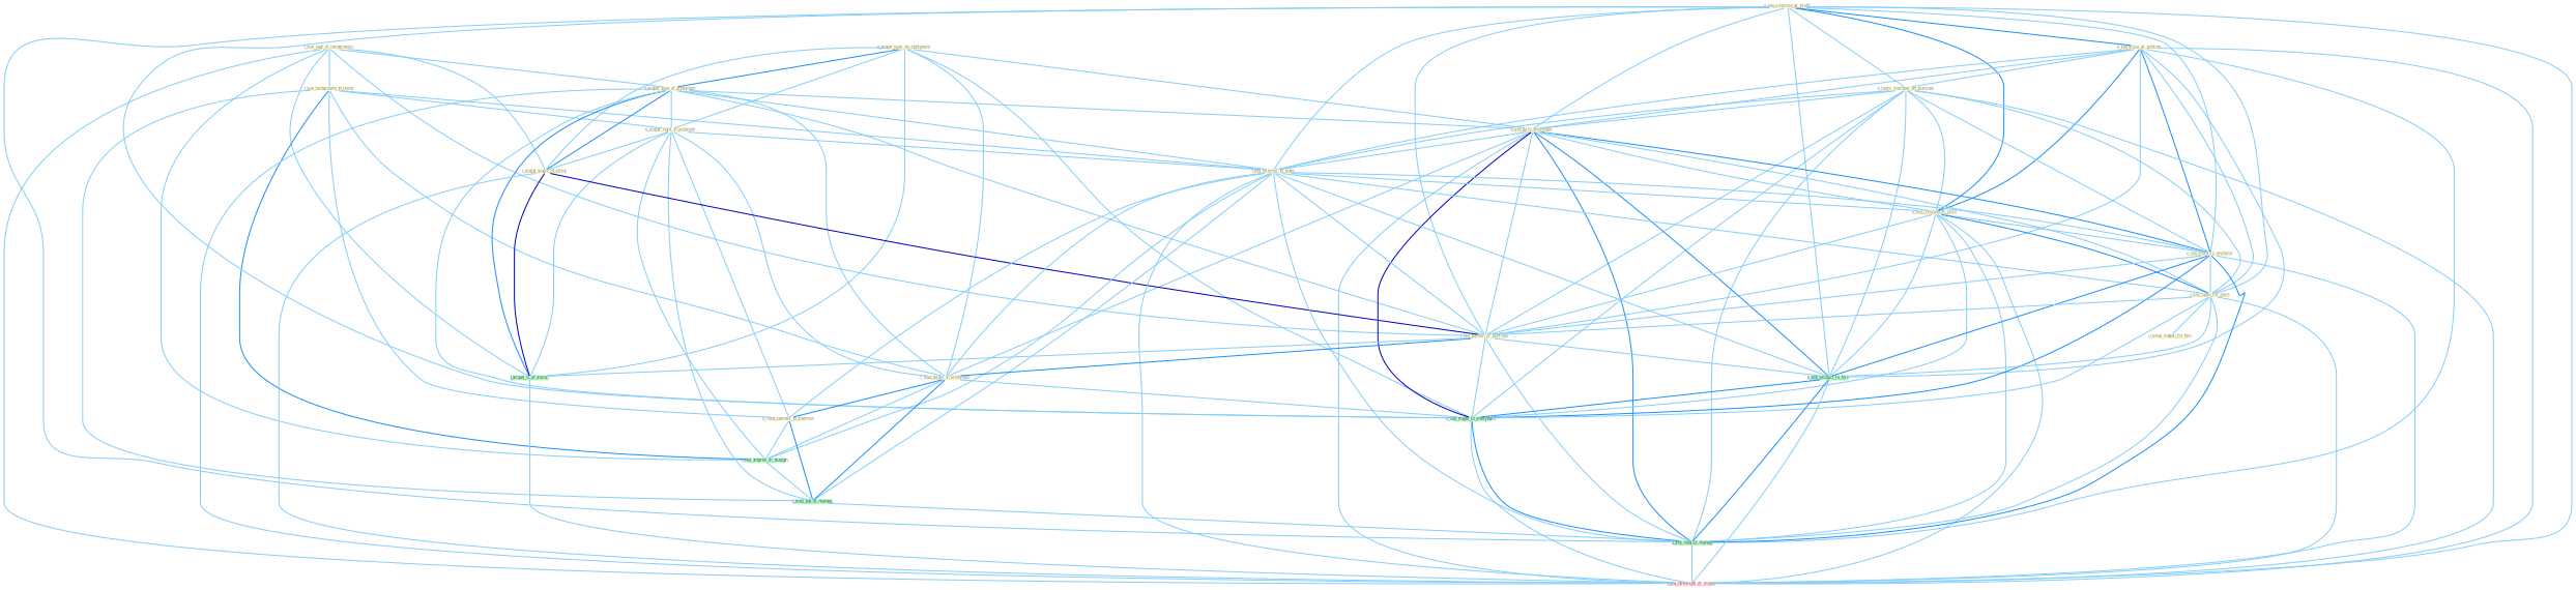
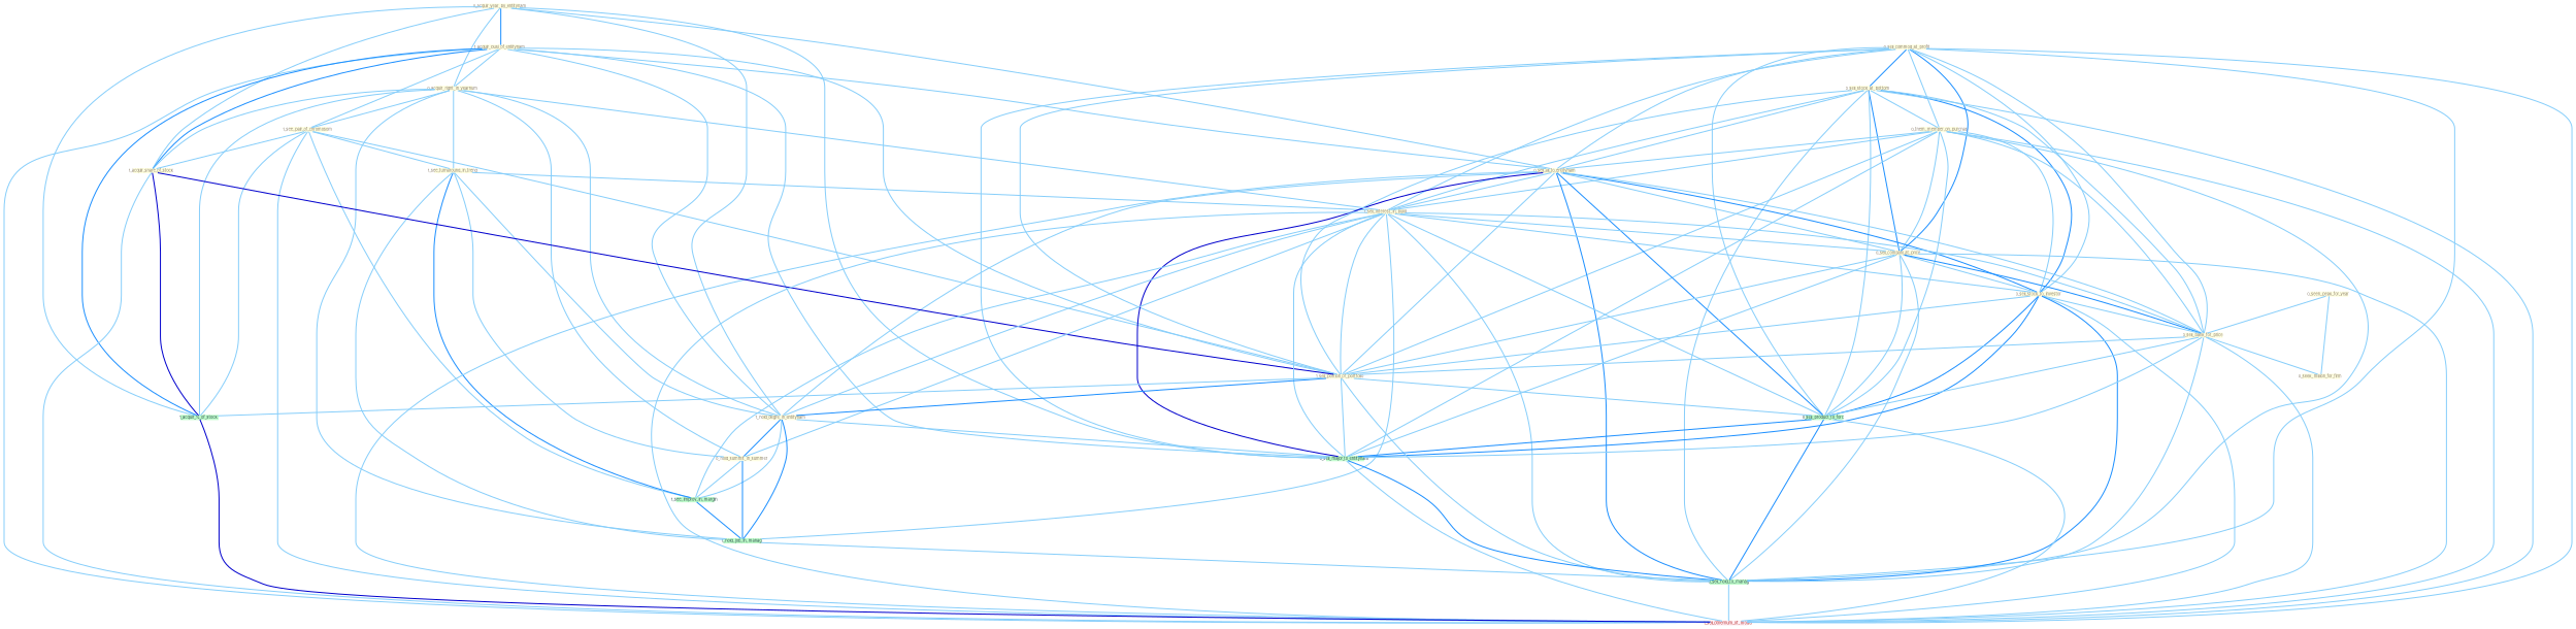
  graph {
    fontname=Inter
    node [color="#ffffe0" fixedsize=true fontcolor="#8b7d6b" fontname=Inter fontsize=4 shape=polygon style=filled]
    edge [color="#87cefa" fontname=Inter w=1]
    "0_acquir_year_by_entitynam " [height=.06 width=.5]
    "1_see_pair_of_chromosom " [height=.06 width=.5]
    "1_see_turnaround_in_trend " [height=.06 width=.5]
    "0_sell_commod_at_profit " [height=.06 width=.5]
    "0_sell_stock_at_bottom " [height=.06 width=.5]
    "1_acquir_busi_of_entitynam " [height=.06 width=.5]
    n7 [height=.06 label="0_them_member_on_purchas" width=.5]
    "0_sell_all_to_entitynam " [height=.06 width=.5]
    "0_acquir_right_in_yearnum " [height=.06 width=.5]
    "1_acquir_share_of_stock " [height=.06 width=.5]
+   "0_seen_peak_for_year " [height=.06 width=.5]
    "1_sell_interest_in_build " [height=.06 width=.5]
    "0_sell_compani_at_price " [height=.06 width=.5]
    "1_hold_degre_in_entitynam " [height=.06 width=.5]
    "0_sell_stock_to_investor " [height=.06 width=.5]
    "0_sell_bank_for_price " [height=.06 width=.5]
    "0_seek_million_for_firm " [height=.06 width=.5]
    "0_hold_summit_in_summer " [height=.06 width=.5]
    "1_sell_portion_of_portfolio " [height=.06 width=.5]
    "1_sell_othernum_of_model " [color="#fff0f5" fontcolor="#b22222" height=.06 width=.5]
    "1_acquir_%_of_stock " [color="#BDFCC9" fontcolor="#2f4f4f" height=.06 width=.5]
    "0_sell_major_to_entitynam " [color="#BDFCC9" fontcolor="#2f4f4f" height=.06 width=.5]
    "1_see_improv_in_margin " [color="#BDFCC9" fontcolor="#2f4f4f" height=.06 width=.5]
    "1_hold_job_in_manag " [color="#BDFCC9" fontcolor="#2f4f4f" height=.06 width=.5]
    "0_sell_product_to_forc " [color="#BDFCC9" fontcolor="#2f4f4f" height=.06 width=.5]
    n26 [color="#BDFCC9" fontcolor="#2f4f4f" height=.06 label="0_sell_hold_to_manag" width=.5]
    subgraph sub_1 {
      "0_acquir_year_by_entitynam "
      "1_see_pair_of_chromosom "
      "1_see_turnaround_in_trend "
      "0_sell_commod_at_profit "
      "0_sell_stock_at_bottom "
      "1_acquir_busi_of_entitynam "
      n7
      "0_sell_all_to_entitynam "
      "0_acquir_right_in_yearnum "
      "1_acquir_share_of_stock "
+     "0_seen_peak_for_year "
      "1_sell_interest_in_build "
      "0_sell_compani_at_price "
      "1_hold_degre_in_entitynam "
      "0_sell_stock_to_investor "
      "0_sell_bank_for_price "
      "0_seek_million_for_firm "
      "0_hold_summit_in_summer "
      "1_sell_portion_of_portfolio "
    }
    subgraph sub_2 {
      "1_sell_othernum_of_model "
    }
    "0_acquir_year_by_entitynam " -- "1_acquir_busi_of_entitynam " [color="#1e90ff" w=2]
    "0_acquir_year_by_entitynam " -- "0_sell_all_to_entitynam "
    "0_acquir_year_by_entitynam " -- "0_acquir_right_in_yearnum "
    "0_acquir_year_by_entitynam " -- "1_acquir_share_of_stock "
    "0_acquir_year_by_entitynam " -- "1_hold_degre_in_entitynam "
    "0_acquir_year_by_entitynam " -- "1_acquir_%_of_stock "
    "0_acquir_year_by_entitynam " -- "0_sell_major_to_entitynam "
    "1_see_pair_of_chromosom " -- "1_see_turnaround_in_trend "
    "1_see_pair_of_chromosom " -- "1_acquir_busi_of_entitynam "
    "1_see_pair_of_chromosom " -- "1_acquir_share_of_stock "
    "1_see_pair_of_chromosom " -- "1_sell_portion_of_portfolio "
    "1_see_pair_of_chromosom " -- "1_sell_othernum_of_model "
    "1_see_pair_of_chromosom " -- "1_acquir_%_of_stock "
    "1_see_pair_of_chromosom " -- "1_see_improv_in_margin "
    "1_see_turnaround_in_trend " -- "0_acquir_right_in_yearnum "
    "1_see_turnaround_in_trend " -- "1_sell_interest_in_build "
    "1_see_turnaround_in_trend " -- "1_hold_degre_in_entitynam "
    "1_see_turnaround_in_trend " -- "0_hold_summit_in_summer "
    "1_see_turnaround_in_trend " -- "1_see_improv_in_margin " [color="#1e90ff" w=2]
    "1_see_turnaround_in_trend " -- "1_hold_job_in_manag "
    "0_sell_commod_at_profit " -- "0_sell_stock_at_bottom " [color="#1e90ff" w=2]
    "0_sell_commod_at_profit " -- n7
    "0_sell_commod_at_profit " -- "0_sell_all_to_entitynam "
    "0_sell_commod_at_profit " -- "1_sell_interest_in_build "
    "0_sell_commod_at_profit " -- "0_sell_compani_at_price " [color="#1e90ff" w=2]
    "0_sell_commod_at_profit " -- "0_sell_stock_to_investor "
    "0_sell_commod_at_profit " -- "0_sell_bank_for_price "
    "0_sell_commod_at_profit " -- "1_sell_portion_of_portfolio "
    "0_sell_commod_at_profit " -- "1_sell_othernum_of_model "
    "0_sell_commod_at_profit " -- "0_sell_major_to_entitynam "
    "0_sell_commod_at_profit " -- "0_sell_product_to_forc "
    "0_sell_commod_at_profit " -- n26
    "0_sell_stock_at_bottom " -- n7
    "0_sell_stock_at_bottom " -- "0_sell_all_to_entitynam "
    "0_sell_stock_at_bottom " -- "1_sell_interest_in_build "
    "0_sell_stock_at_bottom " -- "0_sell_compani_at_price " [color="#1e90ff" w=2]
    "0_sell_stock_at_bottom " -- "0_sell_stock_to_investor " [color="#1e90ff" w=2]
    "0_sell_stock_at_bottom " -- "0_sell_bank_for_price "
    "0_sell_stock_at_bottom " -- "1_sell_portion_of_portfolio "
    "0_sell_stock_at_bottom " -- "1_sell_othernum_of_model "
    "0_sell_stock_at_bottom " -- "0_sell_product_to_forc "
    "0_sell_stock_at_bottom " -- n26
    "1_acquir_busi_of_entitynam " -- "0_sell_all_to_entitynam "
    "1_acquir_busi_of_entitynam " -- "0_acquir_right_in_yearnum "
    "1_acquir_busi_of_entitynam " -- "1_acquir_share_of_stock " [color="#1e90ff" w=2]
    "1_acquir_busi_of_entitynam " -- "1_hold_degre_in_entitynam "
    "1_acquir_busi_of_entitynam " -- "1_sell_portion_of_portfolio "
    "1_acquir_busi_of_entitynam " -- "1_sell_othernum_of_model "
    "1_acquir_busi_of_entitynam " -- "1_acquir_%_of_stock " [color="#1e90ff" w=2]
    "1_acquir_busi_of_entitynam " -- "0_sell_major_to_entitynam "
    n7 -- "0_sell_all_to_entitynam "
    n7 -- "1_sell_interest_in_build "
    n7 -- "0_sell_compani_at_price "
    n7 -- "0_sell_stock_to_investor "
    n7 -- "0_sell_bank_for_price "
    n7 -- "1_sell_portion_of_portfolio "
    n7 -- "1_sell_othernum_of_model "
    n7 -- "0_sell_major_to_entitynam "
    n7 -- "0_sell_product_to_forc "
    n7 -- n26
    "0_sell_all_to_entitynam " -- "1_sell_interest_in_build "
    "0_sell_all_to_entitynam " -- "0_sell_compani_at_price "
    "0_sell_all_to_entitynam " -- "1_hold_degre_in_entitynam "
    "0_sell_all_to_entitynam " -- "0_sell_stock_to_investor " [color="#1e90ff" w=2]
    "0_sell_all_to_entitynam " -- "0_sell_bank_for_price "
    "0_sell_all_to_entitynam " -- "1_sell_portion_of_portfolio "
    "0_sell_all_to_entitynam " -- "1_sell_othernum_of_model "
    "0_sell_all_to_entitynam " -- "0_sell_major_to_entitynam " [color="#0000cd" w=3]
    "0_sell_all_to_entitynam " -- "0_sell_product_to_forc " [color="#1e90ff" w=2]
    "0_sell_all_to_entitynam " -- n26 [color="#1e90ff" w=2]
    "0_acquir_right_in_yearnum " -- "1_acquir_share_of_stock "
    "0_acquir_right_in_yearnum " -- "1_sell_interest_in_build "
    "0_acquir_right_in_yearnum " -- "1_hold_degre_in_entitynam "
    "0_acquir_right_in_yearnum " -- "0_hold_summit_in_summer "
    "0_acquir_right_in_yearnum " -- "1_acquir_%_of_stock "
-   "0_acquir_right_in_yearnum " -- "1_see_improv_in_margin "
+   "0_acquir_right_in_yearnum " -- "1_see_pair_of_chromosom "
    "0_acquir_right_in_yearnum " -- "1_hold_job_in_manag "
    "1_acquir_share_of_stock " -- "1_sell_portion_of_portfolio " [color="#0000cd"]
    "1_acquir_share_of_stock " -- "1_sell_othernum_of_model "
    "1_acquir_share_of_stock " -- "1_acquir_%_of_stock " [color="#0000cd" w=3]
+   "0_seen_peak_for_year " -- "0_sell_bank_for_price "
+   "0_seen_peak_for_year " -- "0_seek_million_for_firm "
    "1_sell_interest_in_build " -- "0_sell_compani_at_price "
    "1_sell_interest_in_build " -- "1_hold_degre_in_entitynam "
    "1_sell_interest_in_build " -- "0_sell_stock_to_investor "
    "1_sell_interest_in_build " -- "0_sell_bank_for_price "
    "1_sell_interest_in_build " -- "0_hold_summit_in_summer "
    "1_sell_interest_in_build " -- "1_sell_portion_of_portfolio "
    "1_sell_interest_in_build " -- "1_sell_othernum_of_model "
-   "1_sell_interest_in_build " -- "1_acquir_busi_of_entitynam "
+   "1_sell_interest_in_build " -- "0_sell_major_to_entitynam "
    "1_sell_interest_in_build " -- "1_see_improv_in_margin "
    "1_sell_interest_in_build " -- "1_hold_job_in_manag "
    "1_sell_interest_in_build " -- "0_sell_product_to_forc "
    "1_sell_interest_in_build " -- n26
    "0_sell_compani_at_price " -- "0_sell_stock_to_investor "
    "0_sell_compani_at_price " -- "0_sell_bank_for_price " [color="#1e90ff" w=2]
    "0_sell_compani_at_price " -- "1_sell_portion_of_portfolio "
    "0_sell_compani_at_price " -- "1_sell_othernum_of_model "
    "0_sell_compani_at_price " -- "0_sell_major_to_entitynam "
    "0_sell_compani_at_price " -- "0_sell_product_to_forc "
    "0_sell_compani_at_price " -- n26
    "1_hold_degre_in_entitynam " -- "0_hold_summit_in_summer " [color="#1e90ff" w=2]
    "1_hold_degre_in_entitynam " -- "0_sell_major_to_entitynam "
    "1_hold_degre_in_entitynam " -- "1_see_improv_in_margin "
    "1_hold_degre_in_entitynam " -- "1_hold_job_in_manag " [color="#1e90ff" w=2]
    "0_sell_stock_to_investor " -- "0_sell_bank_for_price "
    "0_sell_stock_to_investor " -- "1_sell_portion_of_portfolio "
    "0_sell_stock_to_investor " -- "1_sell_othernum_of_model "
    "0_sell_stock_to_investor " -- "0_sell_major_to_entitynam " [color="#1e90ff" w=2]
    "0_sell_stock_to_investor " -- "0_sell_product_to_forc " [color="#1e90ff" w=2]
    "0_sell_stock_to_investor " -- n26 [color="#1e90ff" w=2]
    "0_sell_bank_for_price " -- "0_seek_million_for_firm "
    "0_sell_bank_for_price " -- "1_sell_portion_of_portfolio "
    "0_sell_bank_for_price " -- "1_sell_othernum_of_model "
    "0_sell_bank_for_price " -- "0_sell_major_to_entitynam "
    "0_sell_bank_for_price " -- "0_sell_product_to_forc "
    "0_sell_bank_for_price " -- n26
    "0_hold_summit_in_summer " -- "1_see_improv_in_margin "
    "0_hold_summit_in_summer " -- "1_hold_job_in_manag " [color="#1e90ff" w=2]
    "1_sell_portion_of_portfolio " -- "1_hold_degre_in_entitynam " [color="#1e90ff" w=2]
    "1_sell_portion_of_portfolio " -- "1_acquir_%_of_stock "
    "1_sell_portion_of_portfolio " -- "0_sell_major_to_entitynam "
    "1_sell_portion_of_portfolio " -- "0_sell_product_to_forc "
    "1_sell_portion_of_portfolio " -- n26
-   "1_acquir_%_of_stock " -- "1_sell_othernum_of_model "
+   "1_acquir_%_of_stock " -- "1_sell_othernum_of_model " [color="#0000cd"]
    "0_sell_major_to_entitynam " -- "1_sell_othernum_of_model "
    "0_sell_major_to_entitynam " -- n26 [color="#1e90ff" w=2]
-   "1_see_improv_in_margin " -- "1_hold_job_in_manag "
+   "1_see_improv_in_margin " -- "1_hold_job_in_manag " [color="#1e90ff"]
    "1_hold_job_in_manag " -- n26
    "0_sell_product_to_forc " -- "1_sell_othernum_of_model "
    "0_sell_product_to_forc " -- "0_sell_major_to_entitynam " [color="#1e90ff" w=2]
    "0_sell_product_to_forc " -- n26 [color="#1e90ff" w=2]
    n26 -- "1_sell_othernum_of_model "
  }
